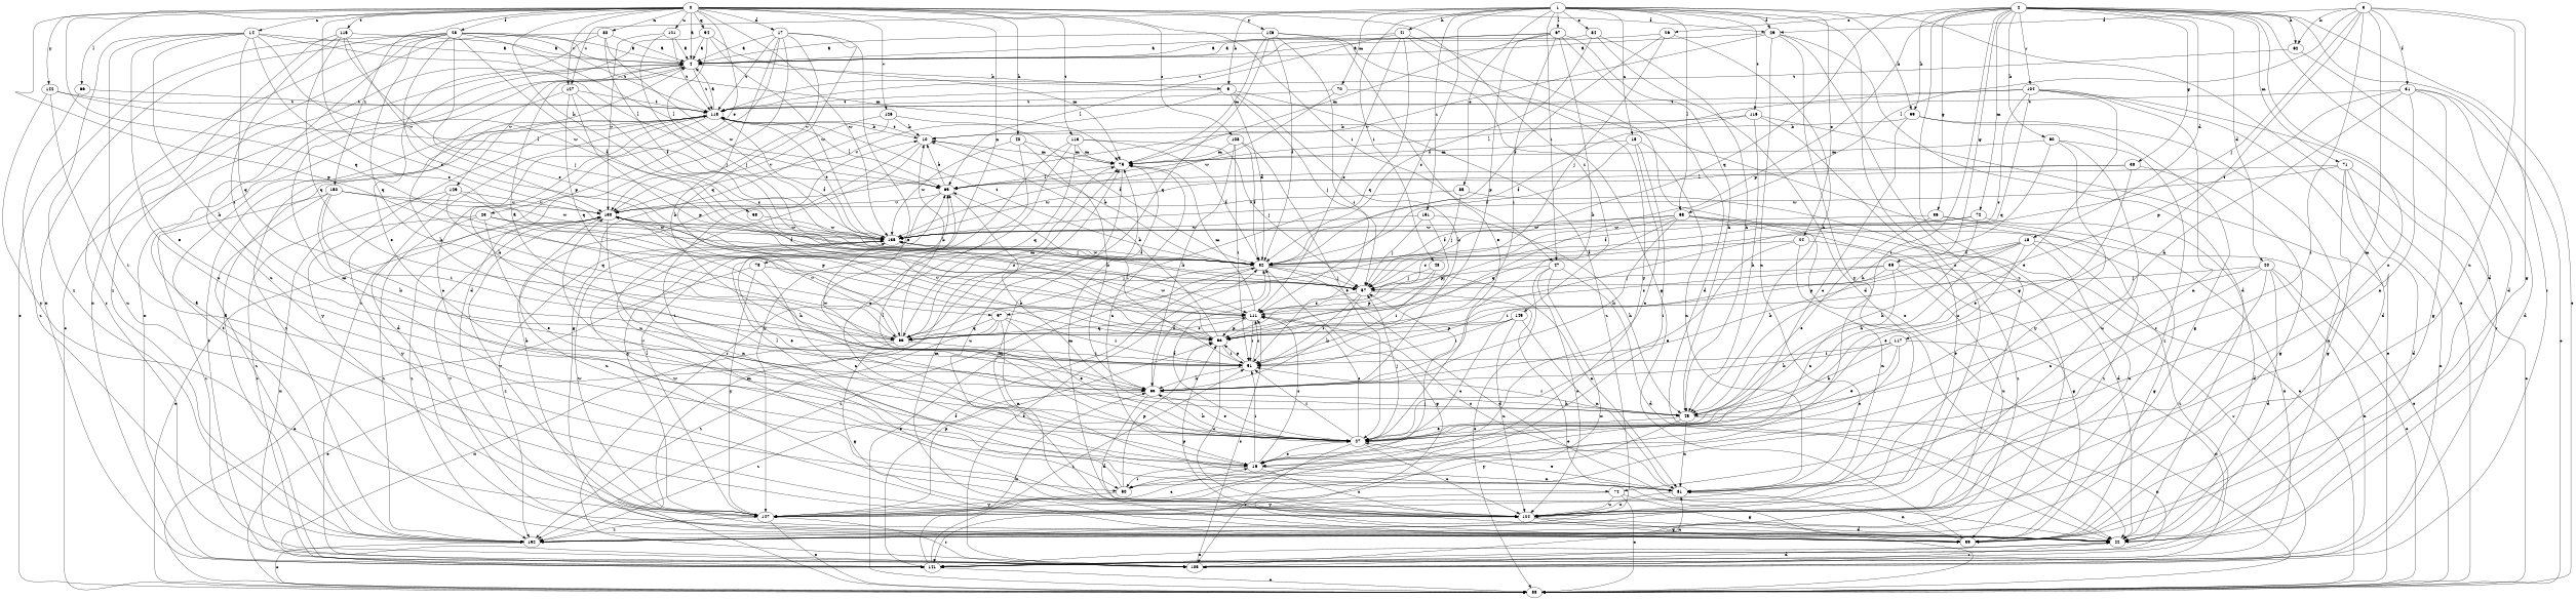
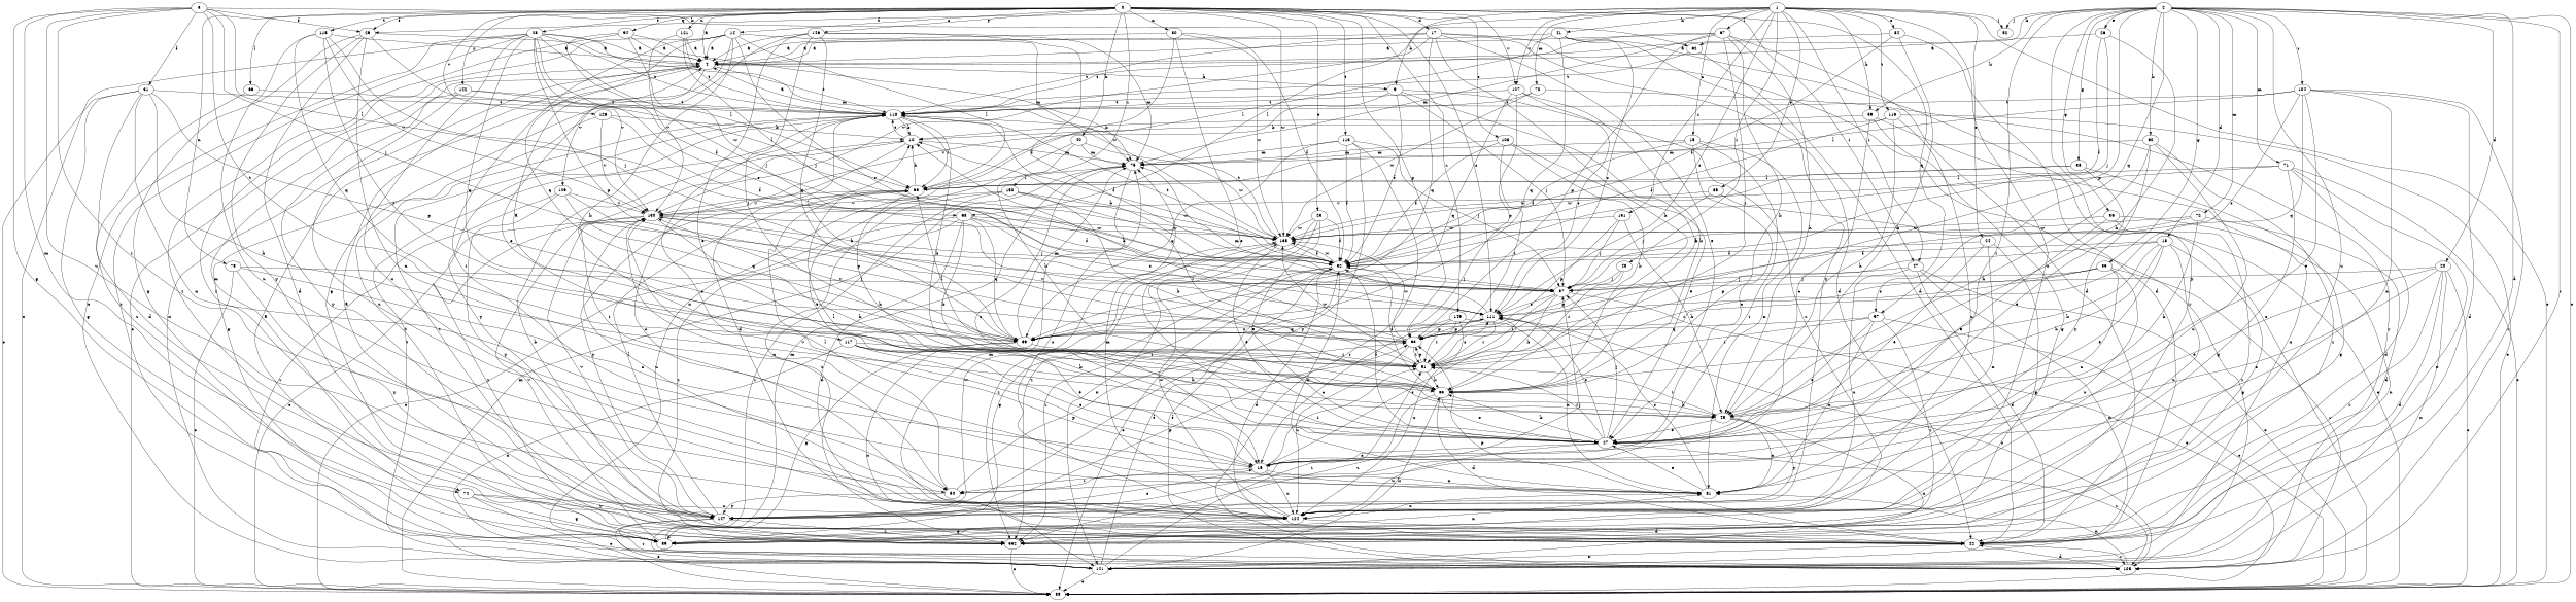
  strict digraph {
    0
    4
    14
    17
    23
    28
    29
    40
    47
-   58
    66
    78
    80
    93
    94
    97
    108
    111
    113
    115
    121
    126
    127
    135
    142
    146
    149
    150
    9
    88
    74
    118
    129
    141
    50
-   152
+   152 [label=552]
    63
    27
    69
    99
    22
    105
    130
    32
    124
    75
    39
    81
    147
    16
    57
    10
    51
    1
    15
    24
    41
    48
+   52
    59
    67
    68
    70
    84
    85
    116
    151
    45
    2
    18
    20
    26
    35
    36
    38
    60
    62
    71
    72
    104
    3
    31
    117
    0 -> 4 [label=a]
    0 -> 14 [label=c]
    0 -> 17 [label=d]
    0 -> 23 [label=e]
    0 -> 28 [label=f]
    0 -> 29 [label=f]
    0 -> 40 [label=h]
    0 -> 47 [label=i]
-   0 -> 58 [label=k]
    0 -> 66 [label=l]
    0 -> 78 [label=n]
    0 -> 80 [label=n]
    0 -> 93 [label=p]
    0 -> 94 [label=q]
    0 -> 97 [label=q]
    0 -> 108 [label=s]
    0 -> 111 [label=s]
    0 -> 113 [label=t]
    0 -> 115 [label=t]
    0 -> 121 [label=u]
    0 -> 126 [label=v]
    0 -> 127 [label=v]
    0 -> 135 [label=w]
    0 -> 142 [label=y]
    0 -> 146 [label=y]
    0 -> 149 [label=z]
    0 -> 150 [label=z]
    4 -> 9 [label=b]
    4 -> 88 [label=o]
    4 -> 74 [label=m]
    4 -> 118 [label=t]
    4 -> 129 [label=v]
    4 -> 141 [label=x]
    14 -> 4 [label=a]
    14 -> 111 [label=s]
    14 -> 135 [label=w]
    14 -> 50 [label=i]
    14 -> 152 [label=z]
    14 -> 63 [label=k]
    14 -> 27 [label=e]
    14 -> 69 [label=l]
    14 -> 99 [label=q]
    17 -> 4 [label=a]
    17 -> 118 [label=t]
    17 -> 63 [label=k]
    17 -> 27 [label=e]
    17 -> 99 [label=q]
    17 -> 22 [label=d]
    17 -> 105 [label=r]
    17 -> 130 [label=v]
    23 -> 135 [label=w]
    23 -> 141 [label=x]
    23 -> 152 [label=z]
    23 -> 27 [label=e]
    23 -> 32 [label=f]
    28 -> 4 [label=a]
    28 -> 93 [label=p]
    28 -> 111 [label=s]
    28 -> 88 [label=o]
    28 -> 118 [label=t]
    28 -> 141 [label=x]
    28 -> 69 [label=l]
    28 -> 99 [label=q]
    28 -> 105 [label=r]
    28 -> 32 [label=f]
    28 -> 124 [label=u]
    28 -> 75 [label=m]
    29 -> 4 [label=a]
    29 -> 22 [label=d]
    29 -> 130 [label=v]
    29 -> 39 [label=g]
    29 -> 81 [label=n]
    29 -> 147 [label=y]
    40 -> 135 [label=w]
    40 -> 63 [label=k]
    40 -> 75 [label=m]
    40 -> 16 [label=c]
    47 -> 88 [label=o]
    47 -> 141 [label=x]
    47 -> 22 [label=d]
    47 -> 124 [label=u]
    47 -> 57 [label=j]
-   58 -> 111 [label=s]
-   58 -> 135 [label=w]
    66 -> 118 [label=t]
    66 -> 152 [label=z]
    78 -> 88 [label=o]
    78 -> 147 [label=y]
    78 -> 16 [label=c]
    78 -> 57 [label=j]
    80 -> 4 [label=a]
    80 -> 135 [label=w]
    80 -> 141 [label=x]
    80 -> 27 [label=e]
    80 -> 32 [label=f]
    93 -> 135 [label=w]
    93 -> 130 [label=v]
    93 -> 124 [label=u]
    93 -> 10 [label=b]
    93 -> 51 [label=i]
    94 -> 4 [label=a]
    94 -> 135 [label=w]
    94 -> 152 [label=z]
    94 -> 75 [label=m]
    94 -> 57 [label=j]
    97 -> 88 [label=o]
    97 -> 152 [label=z]
    97 -> 27 [label=e]
    97 -> 99 [label=q]
    97 -> 81 [label=n]
    97 -> 51 [label=i]
    108 -> 63 [label=k]
    108 -> 27 [label=e]
    108 -> 32 [label=f]
    108 -> 75 [label=m]
    108 -> 51 [label=i]
    111 -> 93 [label=p]
    111 -> 99 [label=q]
    111 -> 75 [label=m]
    111 -> 51 [label=i]
    113 -> 99 [label=q]
    113 -> 105 [label=r]
    113 -> 32 [label=f]
    113 -> 75 [label=m]
    113 -> 147 [label=y]
    113 -> 57 [label=j]
    115 -> 4 [label=a]
    115 -> 99 [label=q]
    115 -> 130 [label=v]
    115 -> 124 [label=u]
    115 -> 57 [label=j]
    115 -> 51 [label=i]
    121 -> 4 [label=a]
    121 -> 118 [label=t]
    121 -> 130 [label=v]
    121 -> 57 [label=j]
    126 -> 130 [label=v]
    126 -> 32 [label=f]
    126 -> 39 [label=g]
    126 -> 10 [label=b]
    127 -> 93 [label=p]
    127 -> 111 [label=s]
    127 -> 118 [label=t]
    127 -> 63 [label=k]
    127 -> 99 [label=q]
    135 -> 118 [label=t]
    135 -> 152 [label=z]
    135 -> 27 [label=e]
    135 -> 32 [label=f]
    142 -> 118 [label=t]
    142 -> 69 [label=l]
    142 -> 124 [label=u]
    142 -> 147 [label=y]
    146 -> 4 [label=a]
    146 -> 27 [label=e]
    146 -> 99 [label=q]
    146 -> 32 [label=f]
    146 -> 75 [label=m]
    146 -> 39 [label=g]
    146 -> 51 [label=i]
    149 -> 93 [label=p]
    149 -> 124 [label=u]
    149 -> 81 [label=n]
    149 -> 16 [label=c]
    149 -> 51 [label=i]
    150 -> 135 [label=w]
    150 -> 152 [label=z]
    150 -> 63 [label=k]
    150 -> 105 [label=r]
    150 -> 130 [label=v]
    150 -> 51 [label=i]
    9 -> 118 [label=t]
    9 -> 152 [label=z]
    9 -> 63 [label=k]
    9 -> 130 [label=v]
    9 -> 32 [label=f]
    9 -> 57 [label=j]
    88 -> 75 [label=m]
    74 -> 88 [label=o]
    74 -> 124 [label=u]
    74 -> 39 [label=g]
    74 -> 147 [label=y]
    118 -> 4 [label=a]
    118 -> 152 [label=z]
    118 -> 63 [label=k]
    118 -> 69 [label=l]
    118 -> 22 [label=d]
    118 -> 32 [label=f]
    118 -> 147 [label=y]
    118 -> 16 [label=c]
    118 -> 10 [label=b]
    129 -> 93 [label=p]
    129 -> 99 [label=q]
    129 -> 105 [label=r]
    129 -> 130 [label=v]
    129 -> 147 [label=y]
    141 -> 88 [label=o]
    141 -> 118 [label=t]
    141 -> 63 [label=k]
    141 -> 32 [label=f]
    141 -> 51 [label=i]
    50 -> 93 [label=p]
    50 -> 69 [label=l]
    50 -> 147 [label=y]
    152 -> 88 [label=o]
    152 -> 118 [label=t]
    63 -> 152 [label=z]
    63 -> 27 [label=e]
    63 -> 22 [label=d]
    63 -> 32 [label=f]
    63 -> 45 [label=h]
    27 -> 111 [label=s]
    27 -> 63 [label=k]
    27 -> 69 [label=l]
    27 -> 105 [label=r]
    27 -> 32 [label=f]
    27 -> 124 [label=u]
    27 -> 16 [label=c]
    27 -> 57 [label=j]
    27 -> 51 [label=i]
    69 -> 130 [label=v]
    69 -> 147 [label=y]
    69 -> 10 [label=b]
    69 -> 45 [label=h]
    99 -> 111 [label=s]
    99 -> 141 [label=x]
    99 -> 130 [label=v]
    99 -> 75 [label=m]
    99 -> 39 [label=g]
    99 -> 10 [label=b]
    99 -> 51 [label=i]
    22 -> 4 [label=a]
    22 -> 93 [label=p]
    22 -> 141 [label=x]
    22 -> 105 [label=r]
    22 -> 75 [label=m]
    22 -> 10 [label=b]
    105 -> 4 [label=a]
    105 -> 111 [label=s]
    105 -> 22 [label=d]
    105 -> 32 [label=f]
    105 -> 81 [label=n]
    130 -> 135 [label=w]
    130 -> 88 [label=o]
    130 -> 152 [label=z]
    130 -> 124 [label=u]
    130 -> 81 [label=n]
    130 -> 57 [label=j]
    130 -> 45 [label=h]
    32 -> 135 [label=w]
    32 -> 88 [label=o]
    32 -> 118 [label=t]
    32 -> 152 [label=z]
    32 -> 22 [label=d]
    32 -> 39 [label=g]
    32 -> 81 [label=n]
    32 -> 57 [label=j]
    32 -> 10 [label=b]
    124 -> 135 [label=w]
    124 -> 22 [label=d]
    124 -> 75 [label=m]
    124 -> 39 [label=g]
    75 -> 69 [label=l]
    75 -> 124 [label=u]
    75 -> 16 [label=c]
    39 -> 130 [label=v]
    39 -> 75 [label=m]
    39 -> 81 [label=n]
    81 -> 111 [label=s]
    81 -> 27 [label=e]
    81 -> 124 [label=u]
    147 -> 93 [label=p]
    147 -> 135 [label=w]
    147 -> 88 [label=o]
    147 -> 152 [label=z]
    147 -> 69 [label=l]
    147 -> 105 [label=r]
    147 -> 130 [label=v]
    147 -> 16 [label=c]
    147 -> 57 [label=j]
    16 -> 111 [label=s]
    16 -> 50 [label=i]
    16 -> 130 [label=v]
    16 -> 124 [label=u]
    16 -> 81 [label=n]
    16 -> 51 [label=i]
    57 -> 111 [label=s]
    57 -> 88 [label=o]
    57 -> 63 [label=k]
    57 -> 51 [label=i]
    10 -> 118 [label=t]
    10 -> 50 [label=i]
    10 -> 124 [label=u]
    10 -> 75 [label=m]
    51 -> 4 [label=a]
    51 -> 93 [label=p]
    51 -> 111 [label=s]
    51 -> 135 [label=w]
    51 -> 63 [label=k]
    51 -> 69 [label=l]
    1 -> 29 [label=f]
    1 -> 47 [label=i]
    1 -> 111 [label=s]
    1 -> 127 [label=v]
    1 -> 9 [label=b]
    1 -> 88 [label=o]
    1 -> 124 [label=u]
    1 -> 15 [label=c]
    1 -> 24 [label=e]
    1 -> 41 [label=h]
    1 -> 48 [label=i]
+   1 -> 52 [label=j]
    1 -> 59 [label=k]
    1 -> 67 [label=l]
    1 -> 68 [label=l]
    1 -> 70 [label=m]
    1 -> 84 [label=o]
    1 -> 85 [label=o]
    1 -> 116 [label=t]
    1 -> 151 [label=z]
    15 -> 50 [label=i]
    15 -> 32 [label=f]
    15 -> 75 [label=m]
    15 -> 81 [label=n]
    15 -> 16 [label=c]
    24 -> 27 [label=e]
    24 -> 32 [label=f]
    24 -> 39 [label=g]
    24 -> 81 [label=n]
    41 -> 4 [label=a]
    41 -> 111 [label=s]
    41 -> 88 [label=o]
    41 -> 69 [label=l]
    41 -> 99 [label=q]
    41 -> 147 [label=y]
    48 -> 93 [label=p]
    48 -> 57 [label=j]
    48 -> 51 [label=i]
    59 -> 141 [label=x]
    59 -> 39 [label=g]
    59 -> 16 [label=c]
    59 -> 10 [label=b]
    67 -> 4 [label=a]
    67 -> 93 [label=p]
    67 -> 118 [label=t]
    67 -> 63 [label=k]
    67 -> 22 [label=d]
    67 -> 75 [label=m]
    67 -> 51 [label=i]
    67 -> 45 [label=h]
    68 -> 111 [label=s]
    68 -> 135 [label=w]
    68 -> 88 [label=o]
    68 -> 152 [label=z]
    68 -> 63 [label=k]
    68 -> 99 [label=q]
    68 -> 22 [label=d]
    68 -> 32 [label=f]
    70 -> 135 [label=w]
    70 -> 118 [label=t]
    70 -> 105 [label=r]
    84 -> 4 [label=a]
    84 -> 22 [label=d]
    84 -> 32 [label=f]
    84 -> 45 [label=h]
    85 -> 88 [label=o]
    85 -> 130 [label=v]
    85 -> 57 [label=j]
    116 -> 88 [label=o]
    116 -> 32 [label=f]
    116 -> 124 [label=u]
    116 -> 10 [label=b]
    116 -> 45 [label=h]
    151 -> 93 [label=p]
    151 -> 135 [label=w]
    151 -> 57 [label=j]
    151 -> 45 [label=h]
    45 -> 141 [label=x]
    45 -> 27 [label=e]
    45 -> 81 [label=n]
    45 -> 147 [label=y]
    45 -> 51 [label=i]
    2 -> 93 [label=p]
    2 -> 97 [label=q]
    2 -> 88 [label=o]
    2 -> 50 [label=i]
    2 -> 152 [label=z]
    2 -> 22 [label=d]
    2 -> 105 [label=r]
    2 -> 124 [label=u]
+   2 -> 52 [label=j]
    2 -> 59 [label=k]
    2 -> 18 [label=d]
    2 -> 20 [label=d]
    2 -> 26 [label=e]
    2 -> 35 [label=g]
    2 -> 36 [label=g]
    2 -> 38 [label=g]
    2 -> 60 [label=k]
    2 -> 62 [label=k]
    2 -> 71 [label=m]
    2 -> 72 [label=m]
    2 -> 104 [label=r]
    18 -> 93 [label=p]
    18 -> 63 [label=k]
    18 -> 27 [label=e]
    18 -> 32 [label=f]
    18 -> 124 [label=u]
    18 -> 39 [label=g]
    18 -> 45 [label=h]
    20 -> 88 [label=o]
    20 -> 141 [label=x]
    20 -> 152 [label=z]
    20 -> 27 [label=e]
    20 -> 22 [label=d]
    20 -> 16 [label=c]
    20 -> 57 [label=j]
    26 -> 4 [label=a]
    26 -> 32 [label=f]
    26 -> 57 [label=j]
    26 -> 45 [label=h]
    35 -> 111 [label=s]
    35 -> 105 [label=r]
    35 -> 124 [label=u]
    35 -> 16 [label=c]
    35 -> 57 [label=j]
    35 -> 51 [label=i]
    36 -> 135 [label=w]
    36 -> 141 [label=x]
    36 -> 152 [label=z]
    36 -> 27 [label=e]
    38 -> 135 [label=w]
    38 -> 27 [label=e]
    38 -> 69 [label=l]
    38 -> 39 [label=g]
    60 -> 152 [label=z]
    60 -> 124 [label=u]
    60 -> 75 [label=m]
    60 -> 147 [label=y]
    60 -> 45 [label=h]
    62 -> 118 [label=t]
    62 -> 22 [label=d]
    71 -> 135 [label=w]
    71 -> 88 [label=o]
    71 -> 141 [label=x]
    71 -> 69 [label=l]
    71 -> 22 [label=d]
    71 -> 39 [label=g]
    72 -> 135 [label=w]
    72 -> 22 [label=d]
    72 -> 32 [label=f]
    72 -> 45 [label=h]
    104 -> 111 [label=s]
    104 -> 118 [label=t]
    104 -> 27 [label=e]
    104 -> 69 [label=l]
    104 -> 99 [label=q]
    104 -> 22 [label=d]
    104 -> 105 [label=r]
    104 -> 81 [label=n]
    3 -> 29 [label=f]
    3 -> 74 [label=m]
    3 -> 50 [label=i]
    3 -> 124 [label=u]
    3 -> 39 [label=g]
    3 -> 57 [label=j]
    3 -> 68 [label=l]
    3 -> 62 [label=k]
    3 -> 31 [label=f]
    3 -> 117 [label=t]
    31 -> 93 [label=p]
    31 -> 88 [label=o]
    31 -> 118 [label=t]
    31 -> 22 [label=d]
    31 -> 39 [label=g]
    31 -> 81 [label=n]
    31 -> 45 [label=h]
    117 -> 141 [label=x]
    117 -> 63 [label=k]
    117 -> 27 [label=e]
    117 -> 16 [label=c]
    117 -> 51 [label=i]
    117 -> 45 [label=h]
  }
